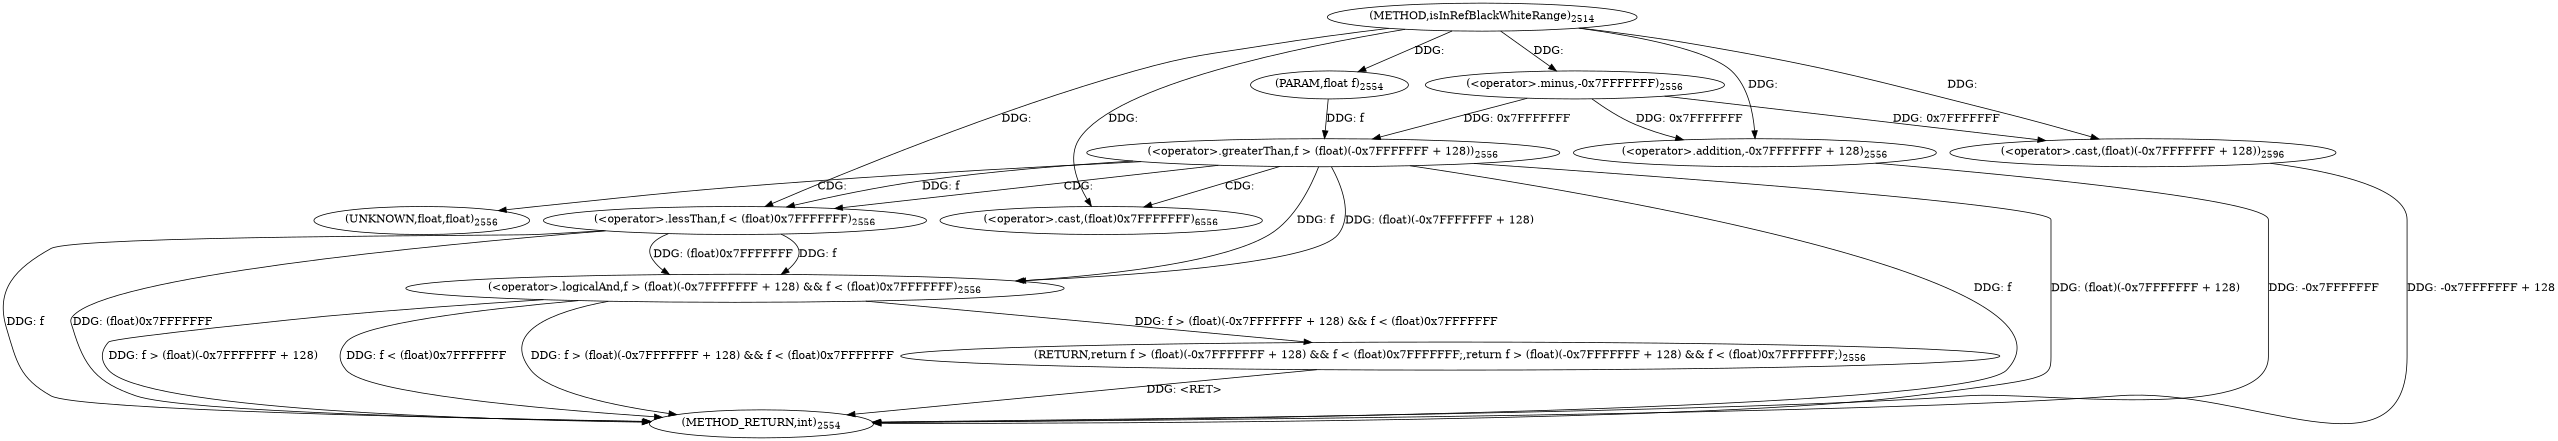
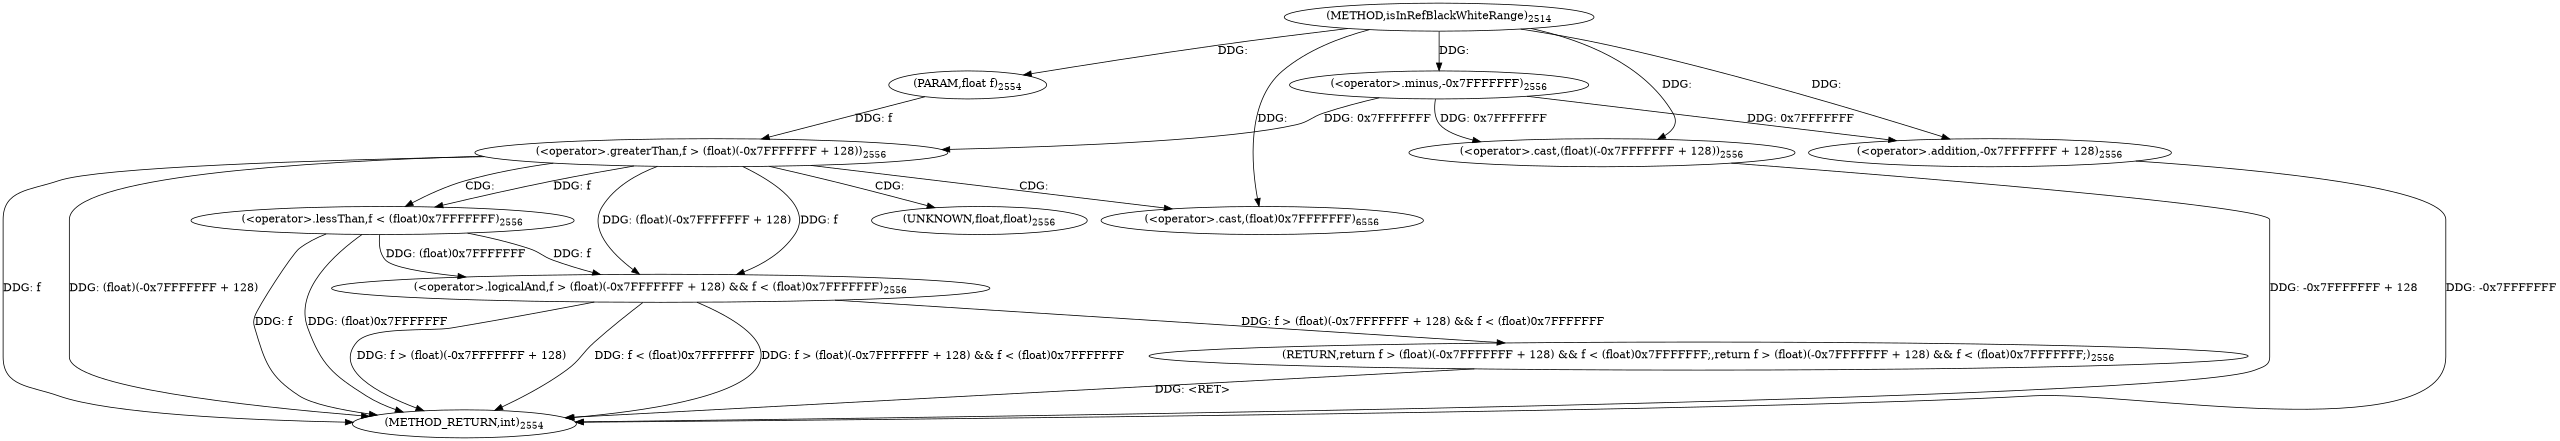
  digraph {
    n1 [label=<(METHOD,isInRefBlackWhiteRange)<SUB>2514</SUB>>]
    n2 [label=<(PARAM,float f)<SUB>2554</SUB>>]
    n3 [label=<(&lt;operator&gt;.lessThan,f &lt; (float)0x7FFFFFFF)<SUB>2556</SUB>>]
-   n4 [label=<(&lt;operator&gt;.cast,(float)(-0x7FFFFFFF + 128))<SUB>2596</SUB>>]
+   n4 [label=<(&lt;operator&gt;.cast,(float)(-0x7FFFFFFF + 128))<SUB>2556</SUB>>]
    n5 [label=<(&lt;operator&gt;.cast,(float)0x7FFFFFFF)<SUB>6556</SUB>>]
    n6 [label=<(&lt;operator&gt;.addition,-0x7FFFFFFF + 128)<SUB>2556</SUB>>]
    n7 [label=<(&lt;operator&gt;.minus,-0x7FFFFFFF)<SUB>2556</SUB>>]
    n8 [label=<(&lt;operator&gt;.greaterThan,f &gt; (float)(-0x7FFFFFFF + 128))<SUB>2556</SUB>>]
    n9 [label=<(METHOD_RETURN,int)<SUB>2554</SUB>>]
    n10 [label=<(&lt;operator&gt;.logicalAnd,f &gt; (float)(-0x7FFFFFFF + 128) &amp;&amp; f &lt; (float)0x7FFFFFFF)<SUB>2556</SUB>>]
    n11 [label=<(UNKNOWN,float,float)<SUB>2556</SUB>>]
    n12 [label=<(RETURN,return f &gt; (float)(-0x7FFFFFFF + 128) &amp;&amp; f &lt; (float)0x7FFFFFFF;,return f &gt; (float)(-0x7FFFFFFF + 128) &amp;&amp; f &lt; (float)0x7FFFFFFF;)<SUB>2556</SUB>>]
    n1 -> n2 [label="DDG: "]
-   n1 -> n3 [label="DDG: "]
    n1 -> n4 [label="DDG: "]
    n1 -> n5 [label="DDG: "]
    n1 -> n6 [label="DDG: "]
    n1 -> n7 [label="DDG: "]
    n2 -> n8 [label="DDG: f"]
    n3 -> n9 [label="DDG: f"]
    n3 -> n9 [label="DDG: (float)0x7FFFFFFF"]
    n3 -> n10 [label="DDG: f"]
    n3 -> n10 [label="DDG: (float)0x7FFFFFFF"]
    n4 -> n9 [label="DDG: -0x7FFFFFFF + 128"]
    n6 -> n9 [label="DDG: -0x7FFFFFFF"]
    n7 -> n4 [label="DDG: 0x7FFFFFFF"]
    n7 -> n6 [label="DDG: 0x7FFFFFFF"]
    n7 -> n8 [label="DDG: 0x7FFFFFFF"]
    n8 -> n3 [label="DDG: f"]
    n8 -> n3 [label="CDG: "]
    n8 -> n5 [label="CDG: "]
    n8 -> n9 [label="DDG: f"]
    n8 -> n9 [label="DDG: (float)(-0x7FFFFFFF + 128)"]
    n8 -> n10 [label="DDG: f"]
    n8 -> n10 [label="DDG: (float)(-0x7FFFFFFF + 128)"]
    n8 -> n11 [label="CDG: "]
    n10 -> n9 [label="DDG: f &gt; (float)(-0x7FFFFFFF + 128)"]
    n10 -> n9 [label="DDG: f &lt; (float)0x7FFFFFFF"]
    n10 -> n9 [label="DDG: f &gt; (float)(-0x7FFFFFFF + 128) &amp;&amp; f &lt; (float)0x7FFFFFFF"]
    n10 -> n12 [label="DDG: f &gt; (float)(-0x7FFFFFFF + 128) &amp;&amp; f &lt; (float)0x7FFFFFFF"]
    n12 -> n9 [label="DDG: &lt;RET&gt;"]
  }
